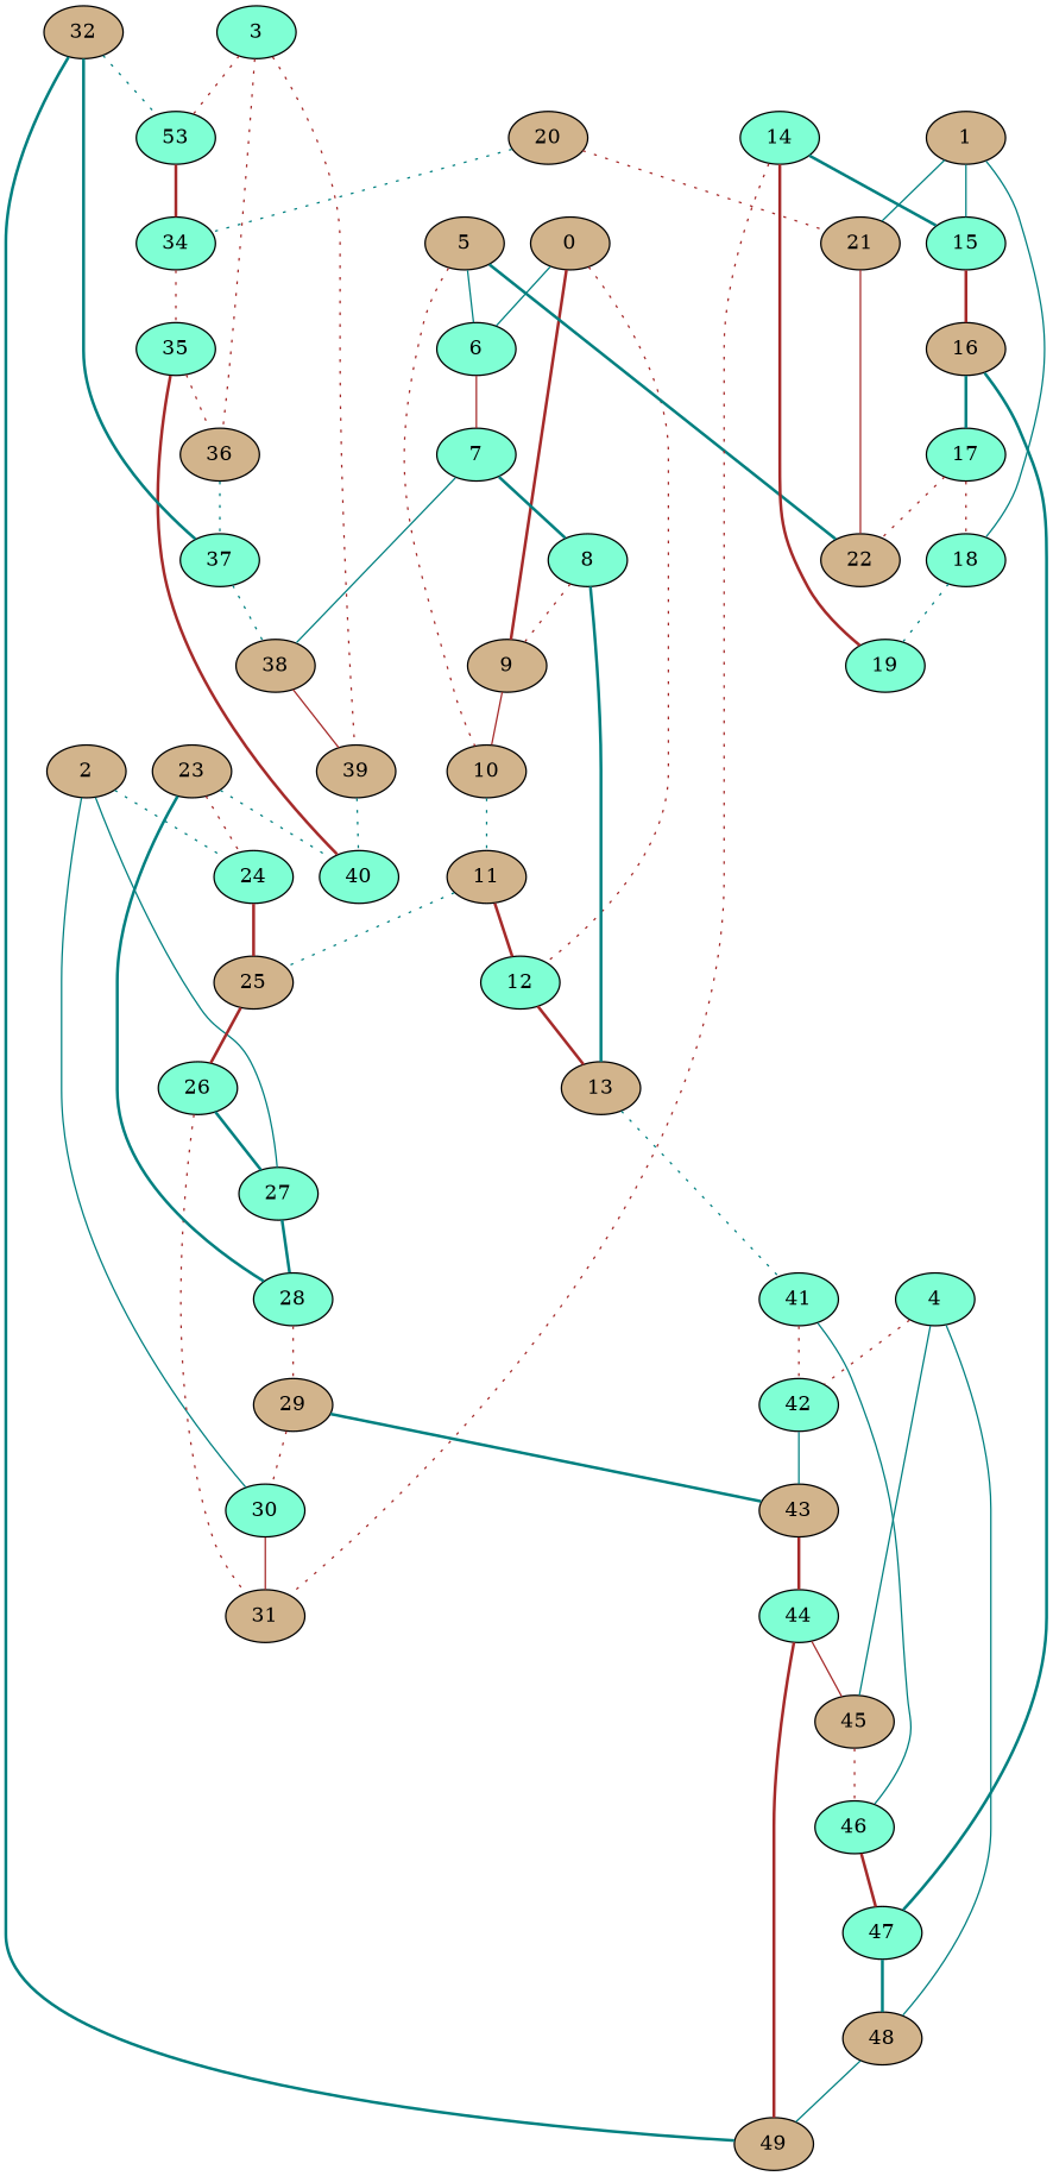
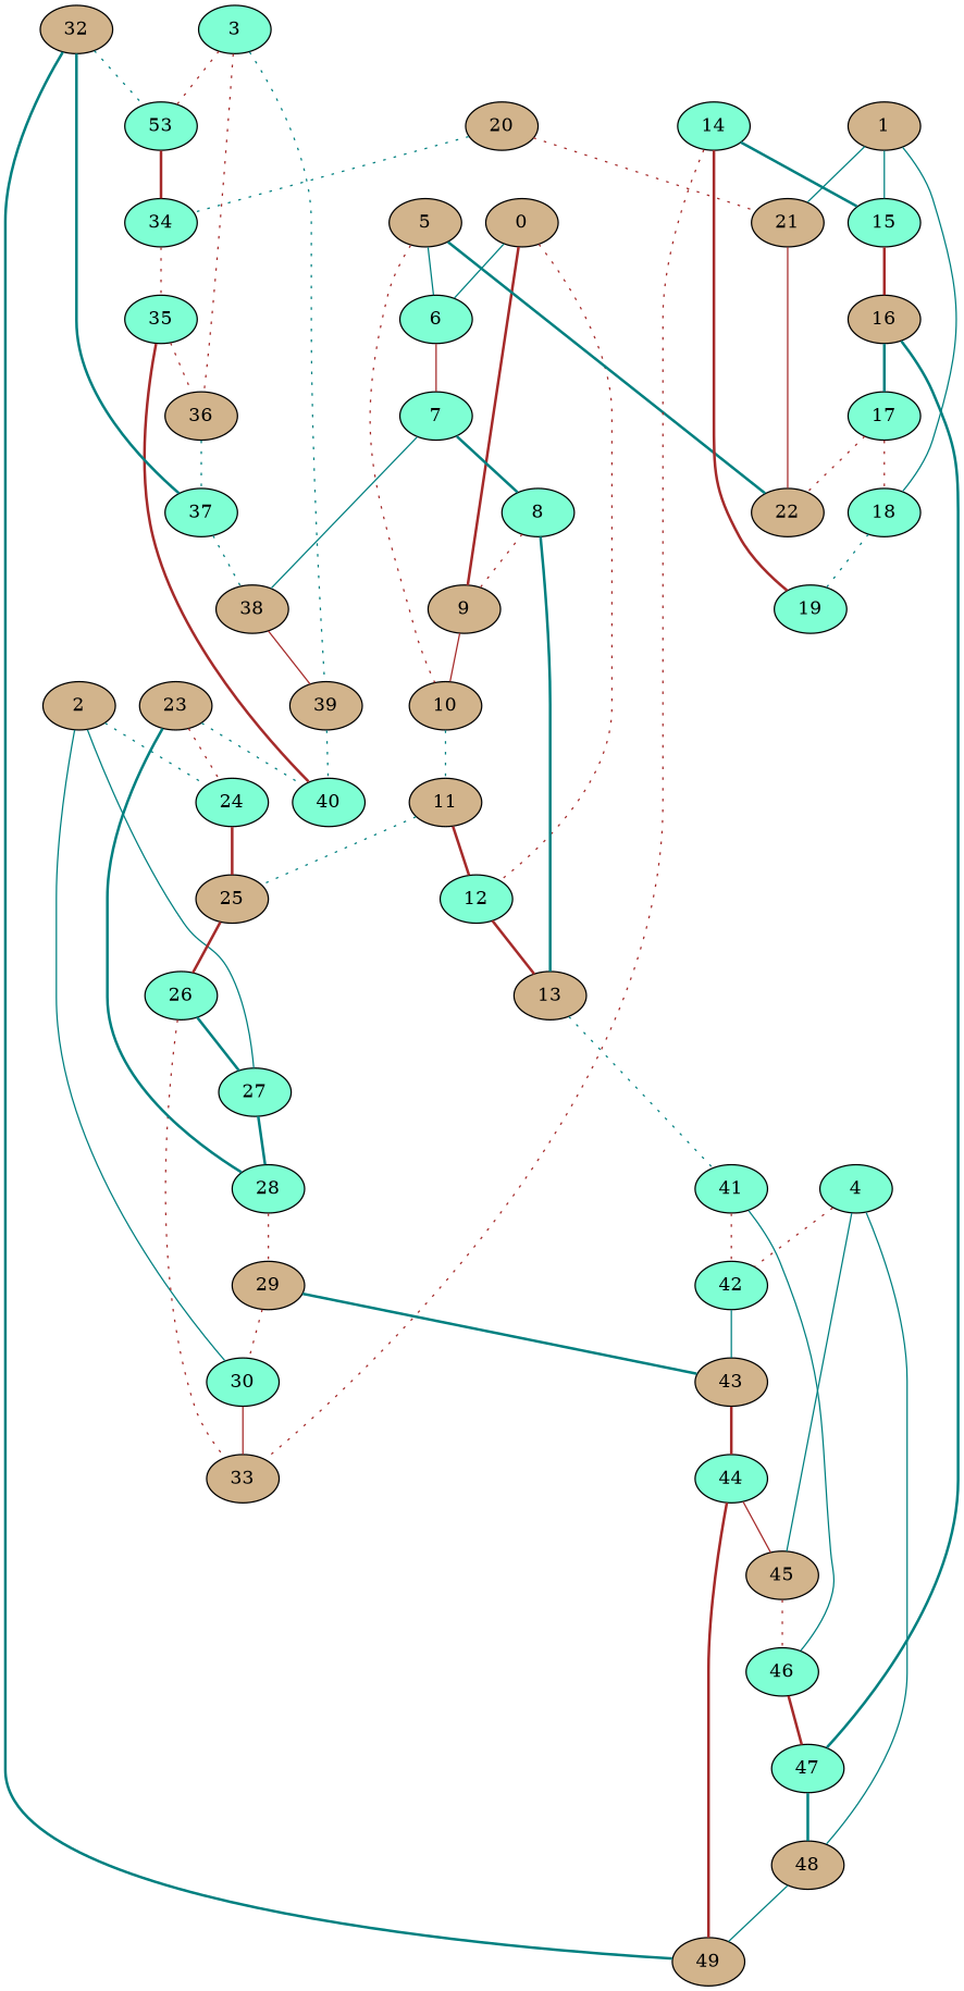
  graph {
    node [fillcolor=aquamarine style=filled]
    edge [color=teal style=dotted]
    0 [fillcolor=tan]
    6
    9 [fillcolor=tan]
    12
    7
    10 [fillcolor=tan]
    13 [fillcolor=tan]
    1 [fillcolor=tan]
    15
    18
    21 [fillcolor=tan]
    16 [fillcolor=tan]
    19
    22 [fillcolor=tan]
    2 [fillcolor=tan]
    24
    27
    30
    25 [fillcolor=tan]
    28
-   31 [fillcolor=tan]
+   31 [fillcolor=tan label=33]
    n22 [label=53]
    3
    36 [fillcolor=tan]
    39 [fillcolor=tan]
    34
    37
    40
    4
    42
    45 [fillcolor=tan]
    48 [fillcolor=tan]
    43 [fillcolor=tan]
    46
    49 [fillcolor=tan]
    5 [fillcolor=tan]
    11 [fillcolor=tan]
    8
    38 [fillcolor=tan]
    41
    26
    14
    17
    47
    20 [fillcolor=tan]
    35
    23 [fillcolor=tan]
    29 [fillcolor=tan]
    44
    32 [fillcolor=tan]
    0 -- 6 [style=solid]
    0 -- 9 [color=brown style=bold]
    0 -- 12 [color=brown]
    6 -- 7 [color=brown style=solid]
    9 -- 10 [color=brown style=solid]
    12 -- 13 [color=brown style=bold]
    7 -- 8 [style=bold]
    7 -- 38 [style=solid]
    10 -- 11
    13 -- 41
    1 -- 15 [style=solid]
    1 -- 18 [style=solid]
    1 -- 21 [style=solid]
    15 -- 16 [color=brown style=bold]
    18 -- 19
    21 -- 22 [color=brown style=solid]
    16 -- 17 [style=bold]
    16 -- 47 [style=bold]
    2 -- 24
    2 -- 27 [style=solid]
    2 -- 30 [style=solid]
    24 -- 25 [color=brown style=bold]
    27 -- 28 [style=bold]
    30 -- 31 [color=brown style=solid]
    25 -- 26 [color=brown style=bold]
    28 -- 29 [color=brown]
    n22 -- 34 [color=brown style=bold]
    3 -- n22 [color=brown]
    3 -- 36 [color=brown]
-   3 -- 39 [color=brown]
+   3 -- 39
    36 -- 37
    39 -- 40
    34 -- 35 [color=brown]
    37 -- 38
    4 -- 42 [color=brown]
    4 -- 45 [style=solid]
    4 -- 48 [style=solid]
    42 -- 43 [style=solid]
    45 -- 46 [color=brown]
    48 -- 49 [style=solid]
    43 -- 44 [color=brown style=bold]
    46 -- 47 [color=brown style=bold]
    5 -- 6 [style=solid]
    5 -- 10 [color=brown]
    5 -- 22 [style=bold]
    11 -- 12 [color=brown style=bold]
    11 -- 25
    8 -- 9 [color=brown]
    8 -- 13 [style=bold]
    38 -- 39 [color=brown style=solid]
    41 -- 42 [color=brown]
    41 -- 46 [style=solid]
    26 -- 27 [style=bold]
    26 -- 31 [color=brown]
    14 -- 15 [style=bold]
    14 -- 19 [color=brown style=bold]
    14 -- 31 [color=brown]
    17 -- 18 [color=brown]
    17 -- 22 [color=brown]
    47 -- 48 [style=bold]
    20 -- 21 [color=brown]
    20 -- 34
    35 -- 36 [color=brown]
    35 -- 40 [color=brown style=bold]
    23 -- 24 [color=brown]
    23 -- 28 [style=bold]
    23 -- 40
    29 -- 30 [color=brown]
    29 -- 43 [style=bold]
    44 -- 45 [color=brown style=solid]
    44 -- 49 [color=brown style=bold]
    32 -- n22
    32 -- 37 [style=bold]
    32 -- 49 [style=bold]
  }
